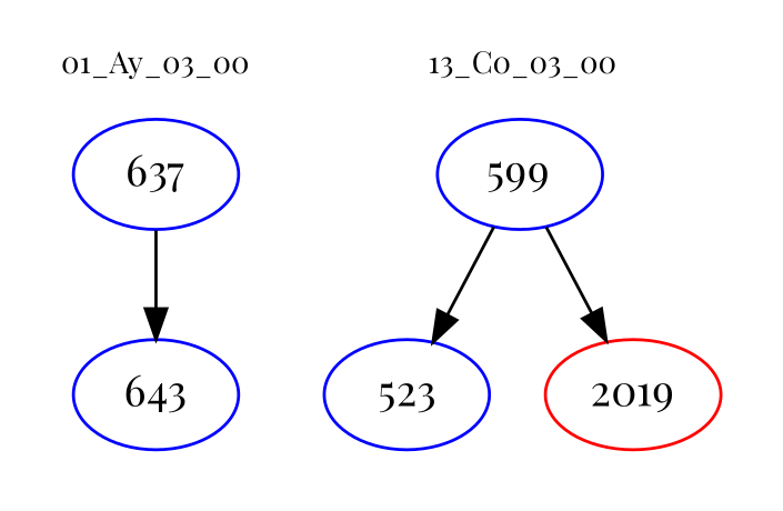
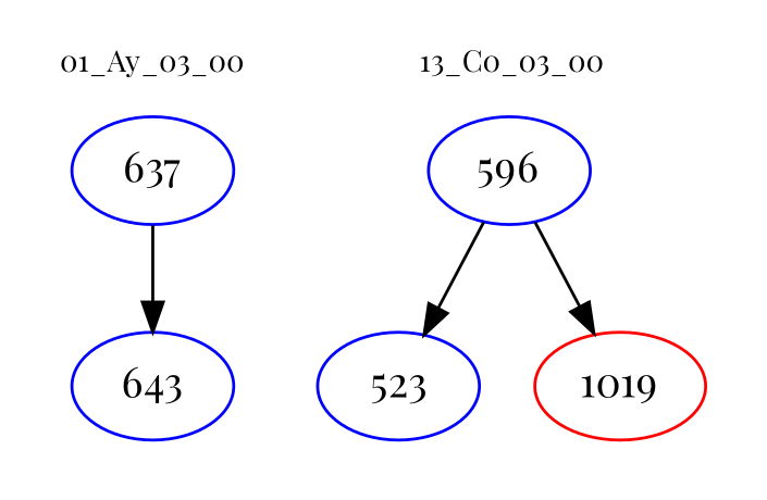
  digraph {
    fontname="Playfair Display"
    node [color=blue fontname="Playfair Display"]
    edge [color=black fontname="Playfair Display"]
    n1 [label=637]
    n2 [label=643]
-   n3 [label=599]
+   n3 [label=596]
    n4 [label=523]
-   n5 [color=red label=2019]
+   n5 [color=red label=1019]
    subgraph cluster_1 {
      color=white
      fontsize=10
      label="01_Ay_03_00"
      n1
      n2
    }
    subgraph cluster_2 {
      color=white
      fontsize=10
      label="13_C0_03_00"
      n3
      n4
      n5
    }
    n1 -> n2
    n3 -> n4
    n3 -> n5
  }
